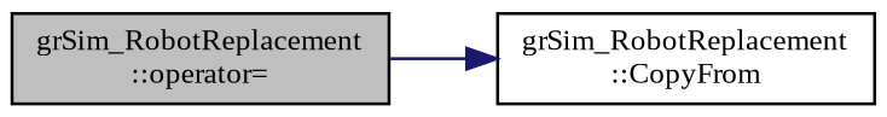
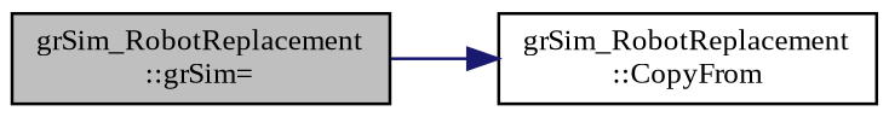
  digraph {
    rankdir=LR
    fontname="Liberation Serif"
    node [color=black fontname="Liberation Serif" fontsize=10 shape=record style=filled]
-   n1 [fillcolor=grey75 fontcolor=black height=0.2 label="grSim_RobotReplacement\l::operator=" width=0.4]
+   n1 [fillcolor=grey75 fontcolor=black height=0.2 label="grSim_RobotReplacement\l::grSim=" width=0.4]
    n2 [fillcolor=white height=0.2 label="grSim_RobotReplacement\l::CopyFrom" width=0.4]
    n1 -> n2 [color=midnightblue fontname="Liberation Serif" fontsize=10 labelfontname=Helvetica labelfontsize=10 style=solid]
  }
